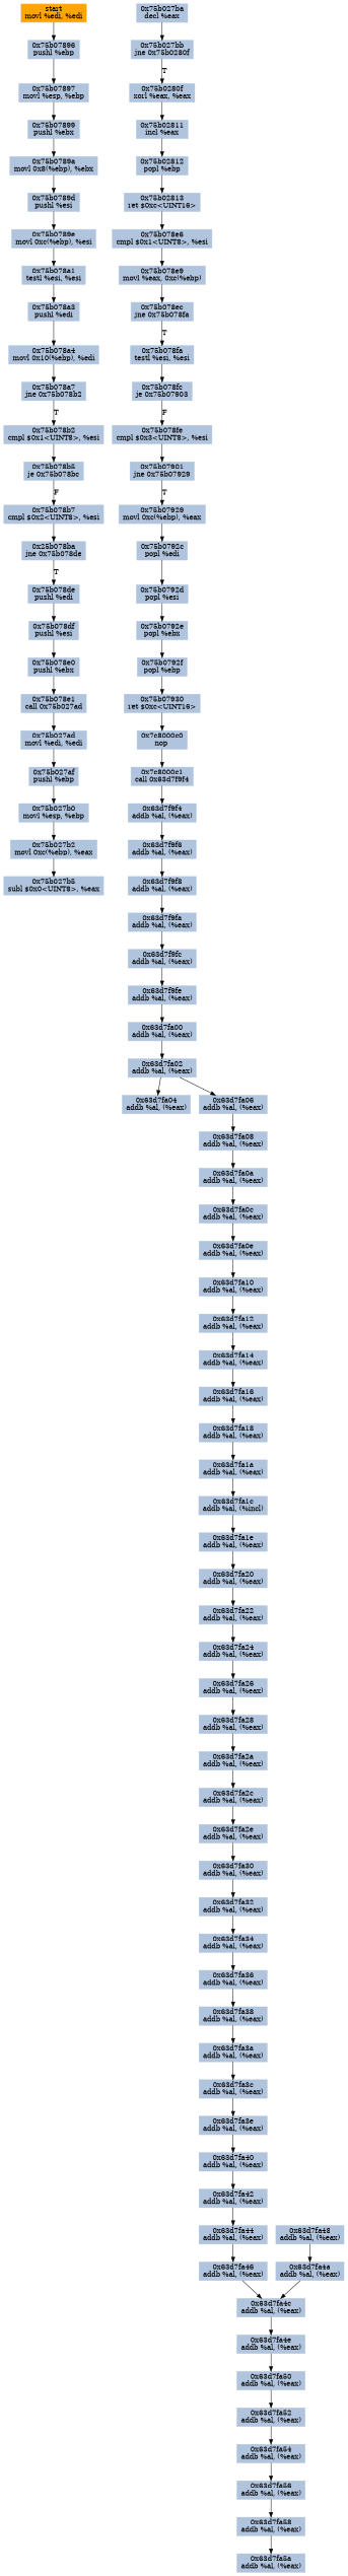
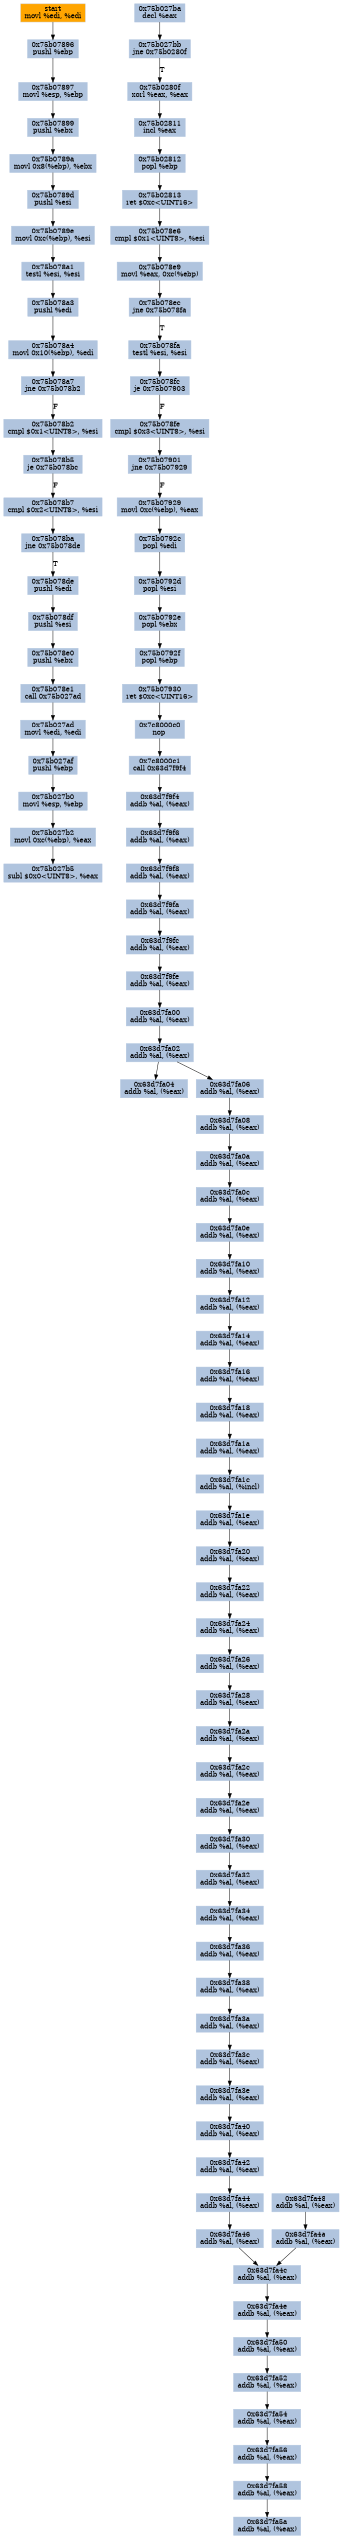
  digraph {
    node [color=lightsteelblue fillcolor=lightsteelblue shape=rectangle style=filled]
    edge [color="#000000"]
    n1 [color=lightgrey fillcolor=orange label="start\nmovl %edi, %edi"]
    n2 [label="0x75b07896\npushl %ebp"]
    n3 [label="0x75b07897\nmovl %esp, %ebp"]
    n4 [label="0x75b07899\npushl %ebx"]
    n5 [label="0x75b0789a\nmovl 0x8(%ebp), %ebx"]
    n6 [label="0x75b0789d\npushl %esi"]
    n7 [label="0x75b0789e\nmovl 0xc(%ebp), %esi"]
    n8 [label="0x75b078a1\ntestl %esi, %esi"]
    n9 [label="0x75b078a3\npushl %edi"]
    n10 [label="0x75b078a4\nmovl 0x10(%ebp), %edi"]
    n11 [label="0x75b078a7\njne 0x75b078b2"]
    n12 [label="0x75b078b2\ncmpl $0x1<UINT8>, %esi"]
    n13 [label="0x75b078b5\nje 0x75b078bc"]
    n14 [label="0x75b078b7\ncmpl $0x2<UINT8>, %esi"]
-   n15 [label="0x25b078ba\njne 0x75b078de"]
+   n15 [label="0x75b078ba\njne 0x75b078de"]
    n16 [label="0x75b078de\npushl %edi"]
    n17 [label="0x75b078df\npushl %esi"]
    n18 [label="0x75b078e0\npushl %ebx"]
    n19 [label="0x75b078e1\ncall 0x75b027ad"]
    n20 [label="0x75b027ad\nmovl %edi, %edi"]
    n21 [label="0x75b027af\npushl %ebp"]
    n22 [label="0x75b027b0\nmovl %esp, %ebp"]
    n23 [label="0x75b027b2\nmovl 0xc(%ebp), %eax"]
    n24 [label="0x75b027b5\nsubl $0x0<UINT8>, %eax"]
    n25 [label="0x75b027ba\ndecl %eax"]
    n26 [label="0x75b027bb\njne 0x75b0280f"]
    n27 [label="0x75b0280f\nxorl %eax, %eax"]
    n28 [label="0x75b02811\nincl %eax"]
    n29 [label="0x75b02812\npopl %ebp"]
    n30 [label="0x75b02813\nret $0xc<UINT16>"]
    n31 [label="0x75b078e6\ncmpl $0x1<UINT8>, %esi"]
    n32 [label="0x75b078e9\nmovl %eax, 0xc(%ebp)"]
    n33 [label="0x75b078ec\njne 0x75b078fa"]
    n34 [label="0x75b078fa\ntestl %esi, %esi"]
    n35 [label="0x75b078fc\nje 0x75b07903"]
    n36 [label="0x75b078fe\ncmpl $0x3<UINT8>, %esi"]
    n37 [label="0x75b07901\njne 0x75b07929"]
    n38 [label="0x75b07929\nmovl 0xc(%ebp), %eax"]
    n39 [label="0x75b0792c\npopl %edi"]
    n40 [label="0x75b0792d\npopl %esi"]
    n41 [label="0x75b0792e\npopl %ebx"]
    n42 [label="0x75b0792f\npopl %ebp"]
    n43 [label="0x75b07930\nret $0xc<UINT16>"]
    n44 [label="0x7c8000c0\nnop "]
    n45 [label="0x7c8000c1\ncall 0x63d7f9f4"]
    n46 [label="0x63d7f9f4\naddb %al, (%eax)"]
    n47 [label="0x63d7f9f6\naddb %al, (%eax)"]
    n48 [label="0x63d7f9f8\naddb %al, (%eax)"]
    n49 [label="0x63d7f9fa\naddb %al, (%eax)"]
    n50 [label="0x63d7f9fc\naddb %al, (%eax)"]
    n51 [label="0x63d7f9fe\naddb %al, (%eax)"]
    n52 [label="0x63d7fa00\naddb %al, (%eax)"]
    n53 [label="0x63d7fa02\naddb %al, (%eax)"]
    n54 [label="0x63d7fa04\naddb %al, (%eax)"]
    n55 [label="0x63d7fa06\naddb %al, (%eax)"]
    n56 [label="0x63d7fa08\naddb %al, (%eax)"]
    n57 [label="0x63d7fa0a\naddb %al, (%eax)"]
    n58 [label="0x63d7fa0c\naddb %al, (%eax)"]
    n59 [label="0x63d7fa0e\naddb %al, (%eax)"]
    n60 [label="0x63d7fa10\naddb %al, (%eax)"]
    n61 [label="0x63d7fa12\naddb %al, (%eax)"]
    n62 [label="0x63d7fa14\naddb %al, (%eax)"]
    n63 [label="0x63d7fa16\naddb %al, (%eax)"]
    n64 [label="0x63d7fa18\naddb %al, (%eax)"]
    n65 [label="0x63d7fa1a\naddb %al, (%eax)"]
    n66 [label="0x63d7fa1c\naddb %al, (%incl)"]
    n67 [label="0x63d7fa1e\naddb %al, (%eax)"]
    n68 [label="0x63d7fa20\naddb %al, (%eax)"]
    n69 [label="0x63d7fa22\naddb %al, (%eax)"]
    n70 [label="0x63d7fa24\naddb %al, (%eax)"]
    n71 [label="0x63d7fa26\naddb %al, (%eax)"]
    n72 [label="0x63d7fa28\naddb %al, (%eax)"]
    n73 [label="0x63d7fa2a\naddb %al, (%eax)"]
    n74 [label="0x63d7fa2c\naddb %al, (%eax)"]
    n75 [label="0x63d7fa2e\naddb %al, (%eax)"]
    n76 [label="0x63d7fa30\naddb %al, (%eax)"]
    n77 [label="0x63d7fa32\naddb %al, (%eax)"]
    n78 [label="0x63d7fa34\naddb %al, (%eax)"]
    n79 [label="0x63d7fa36\naddb %al, (%eax)"]
    n80 [label="0x63d7fa38\naddb %al, (%eax)"]
    n81 [label="0x63d7fa3a\naddb %al, (%eax)"]
    n82 [label="0x63d7fa3c\naddb %al, (%eax)"]
    n83 [label="0x63d7fa3e\naddb %al, (%eax)"]
    n84 [label="0x63d7fa40\naddb %al, (%eax)"]
    n85 [label="0x63d7fa42\naddb %al, (%eax)"]
    n86 [label="0x63d7fa44\naddb %al, (%eax)"]
    n87 [label="0x63d7fa46\naddb %al, (%eax)"]
    n88 [label="0x63d7fa4c\naddb %al, (%eax)"]
    n89 [label="0x63d7fa48\naddb %al, (%eax)"]
    n90 [label="0x63d7fa4a\naddb %al, (%eax)"]
    n91 [label="0x63d7fa4e\naddb %al, (%eax)"]
    n92 [label="0x63d7fa50\naddb %al, (%eax)"]
    n93 [label="0x63d7fa52\naddb %al, (%eax)"]
    n94 [label="0x63d7fa54\naddb %al, (%eax)"]
    n95 [label="0x63d7fa56\naddb %al, (%eax)"]
    n96 [label="0x63d7fa58\naddb %al, (%eax)"]
    n97 [label="0x63d7fa5a\naddb %al, (%eax)"]
    n1 -> n2
    n2 -> n3
    n3 -> n4
    n4 -> n5
    n5 -> n6
    n6 -> n7
    n7 -> n8
    n8 -> n9
    n9 -> n10
    n10 -> n11
-   n11 -> n12 [label=T]
+   n11 -> n12 [label=F]
    n12 -> n13
    n13 -> n14 [label=F]
    n14 -> n15
    n15 -> n16 [label=T]
    n16 -> n17
    n17 -> n18
    n18 -> n19
    n19 -> n20
    n20 -> n21
    n21 -> n22
    n22 -> n23
    n23 -> n24
    n25 -> n26
    n26 -> n27 [label=T]
    n27 -> n28
    n28 -> n29
    n29 -> n30
    n30 -> n31
    n31 -> n32
    n32 -> n33
    n33 -> n34 [label=T]
    n34 -> n35
    n35 -> n36 [label=F]
    n36 -> n37
-   n37 -> n38 [label=T]
+   n37 -> n38 [label=F]
    n38 -> n39
    n39 -> n40
    n40 -> n41
    n41 -> n42
    n42 -> n43
    n43 -> n44
    n44 -> n45
    n45 -> n46
    n46 -> n47
    n47 -> n48
    n48 -> n49
    n49 -> n50
    n50 -> n51
    n51 -> n52
    n52 -> n53
    n53 -> n54
    n53 -> n55
    n55 -> n56
    n56 -> n57
    n57 -> n58
    n58 -> n59
    n59 -> n60
    n60 -> n61
    n61 -> n62
    n62 -> n63
    n63 -> n64
    n64 -> n65
    n65 -> n66
    n66 -> n67
    n67 -> n68
    n68 -> n69
    n69 -> n70
    n70 -> n71
    n71 -> n72
    n72 -> n73
    n73 -> n74
    n74 -> n75
    n75 -> n76
    n76 -> n77
    n77 -> n78
    n78 -> n79
    n79 -> n80
    n80 -> n81
    n81 -> n82
    n82 -> n83
    n83 -> n84
    n84 -> n85
    n85 -> n86
    n86 -> n87
    n87 -> n88
    n88 -> n91
    n89 -> n90
    n90 -> n88
    n91 -> n92
    n92 -> n93
    n93 -> n94
    n94 -> n95
    n95 -> n96
    n96 -> n97
  }
